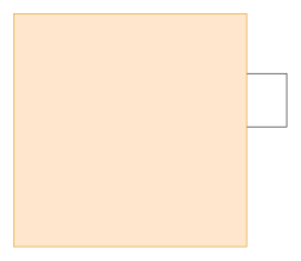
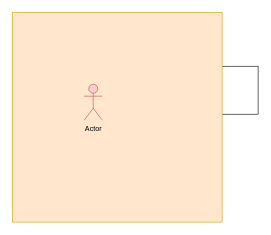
  <mxCell id="0" />
  <mxCell id="1" parent="0" />
  <mxCell id="2" value="" style="whiteSpace=wrap;html=1;aspect=fixed;" vertex="1" parent="1"><mxGeometry x="350" y="110" width="80" height="80" as="geometry" /></mxCell>
  <mxCell id="3" value="" style="whiteSpace=wrap;html=1;aspect=fixed;fillColor=#ffe6cc;strokeColor=#d79b00;" vertex="1" parent="1"><mxGeometry x="20" y="20" width="350" height="350" as="geometry" /></mxCell>
+ <mxCell id="4" value="Actor" style="shape=umlActor;verticalLabelPosition=bottom;verticalAlign=top;html=1;outlineConnect=0;fillColor=#f8cecc;strokeColor=#b85450;" vertex="1" parent="1"><mxGeometry x="140" y="140" width="30" height="60" as="geometry" /></mxCell>
